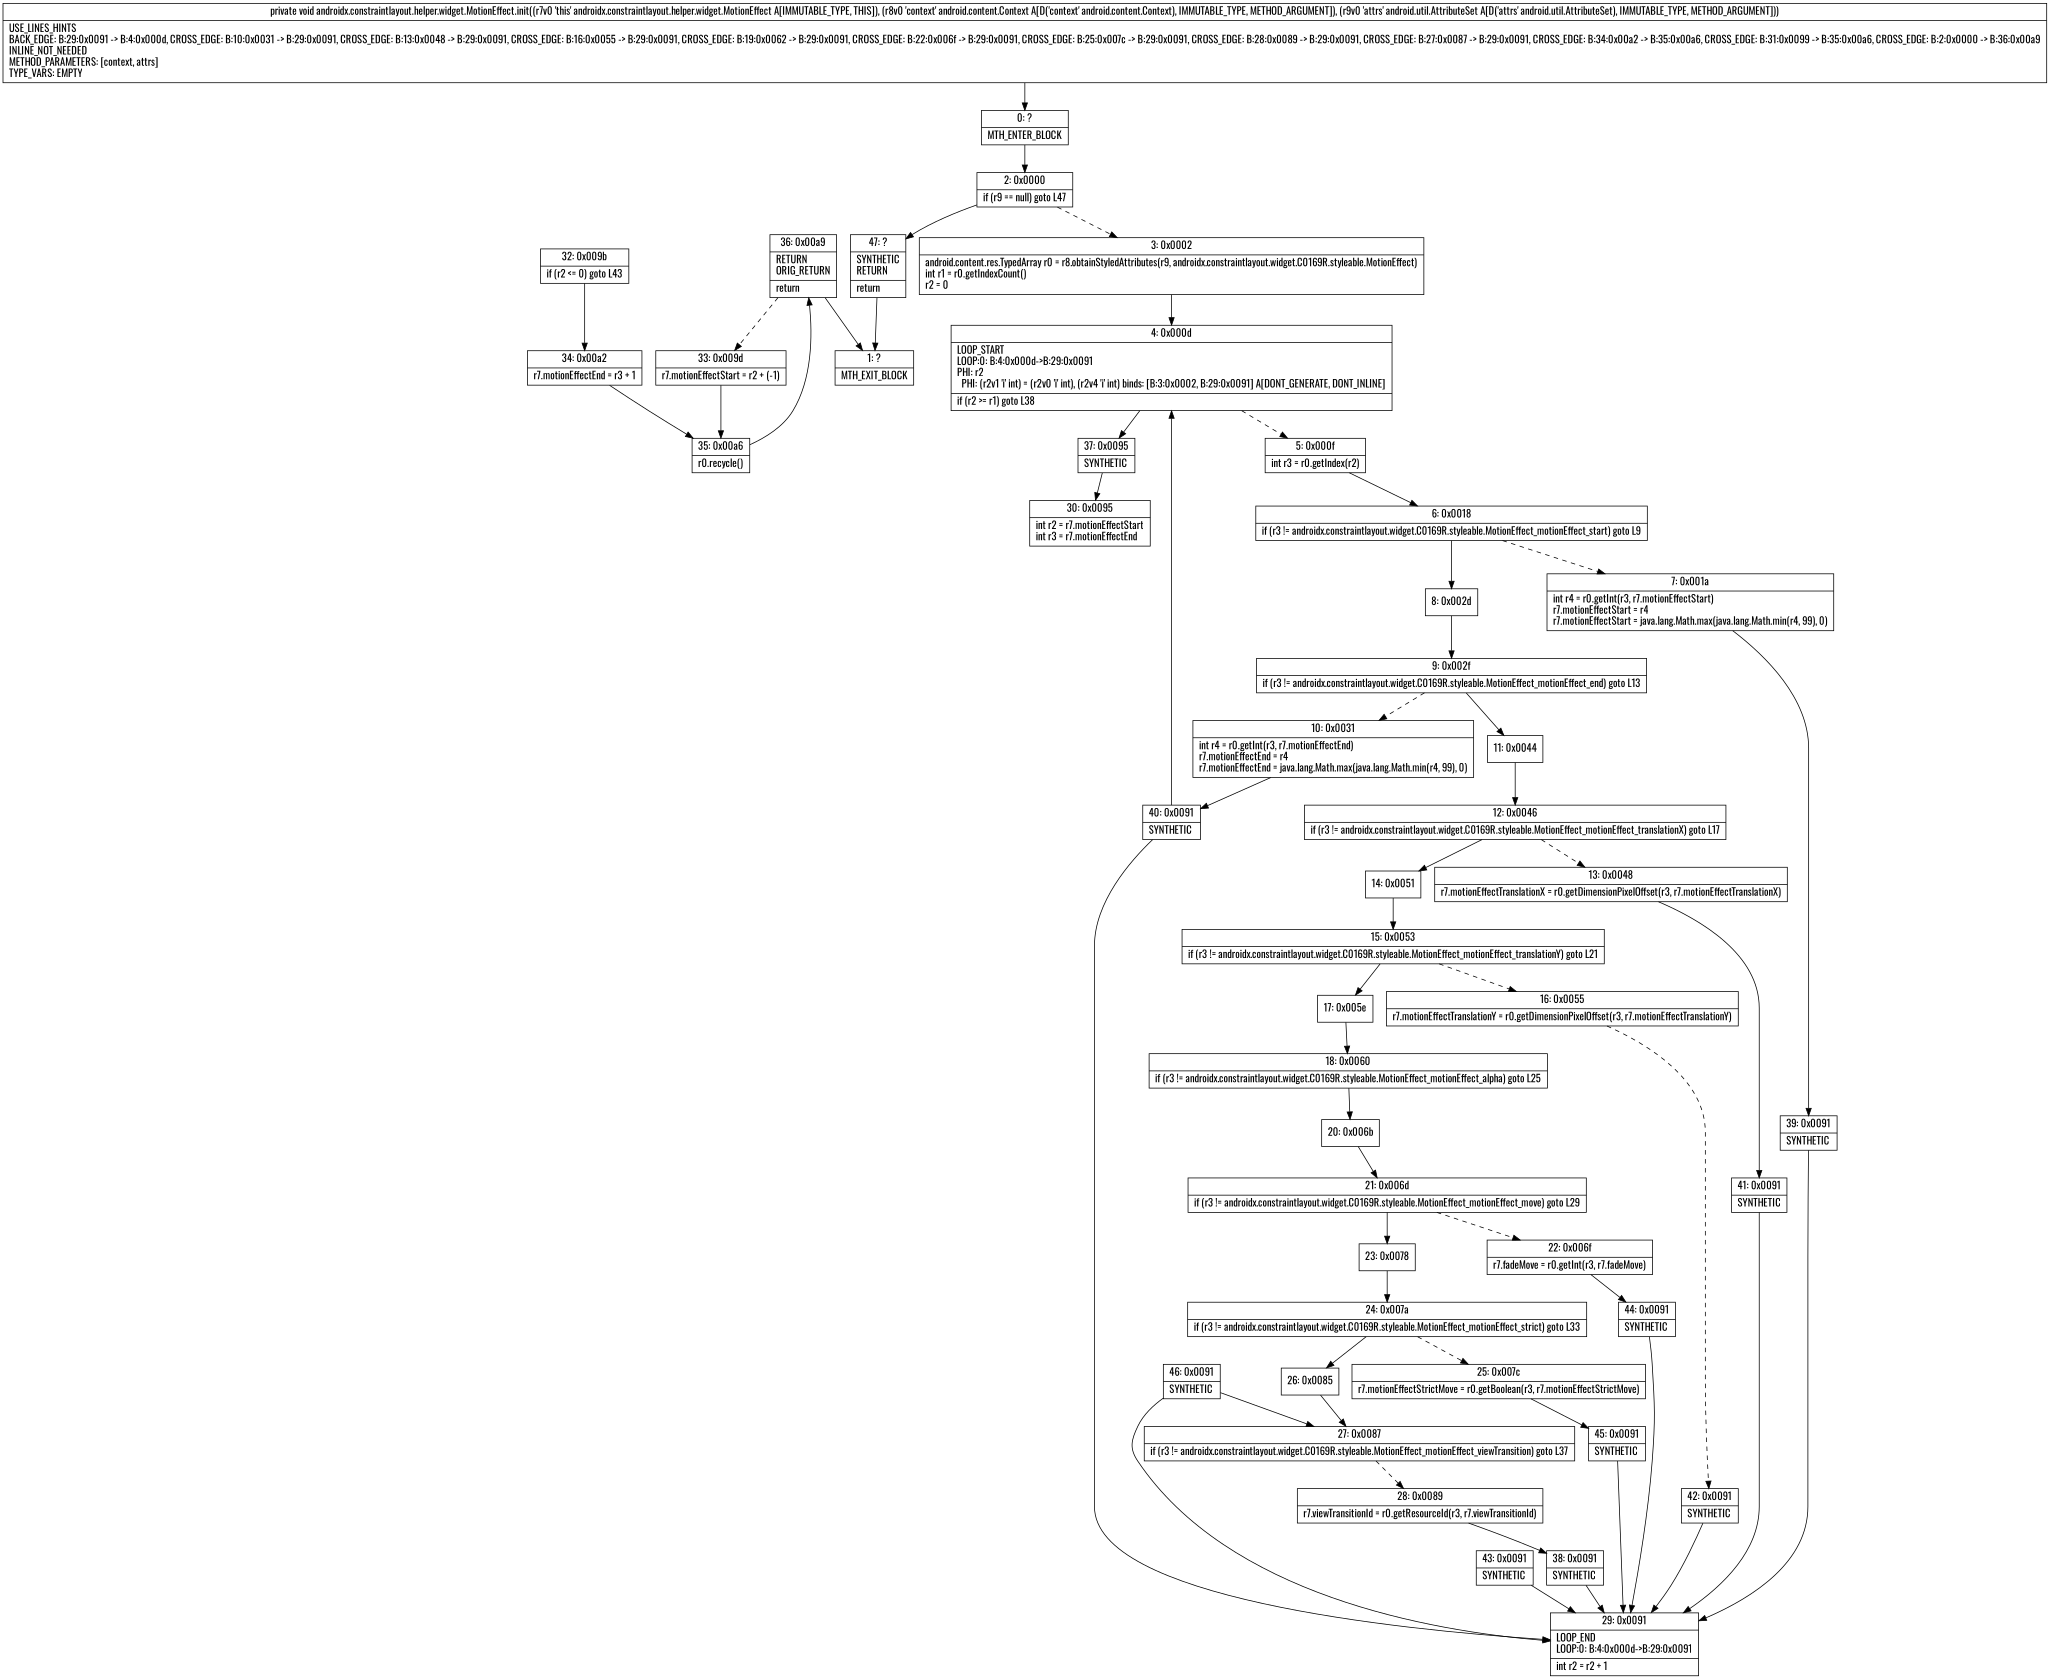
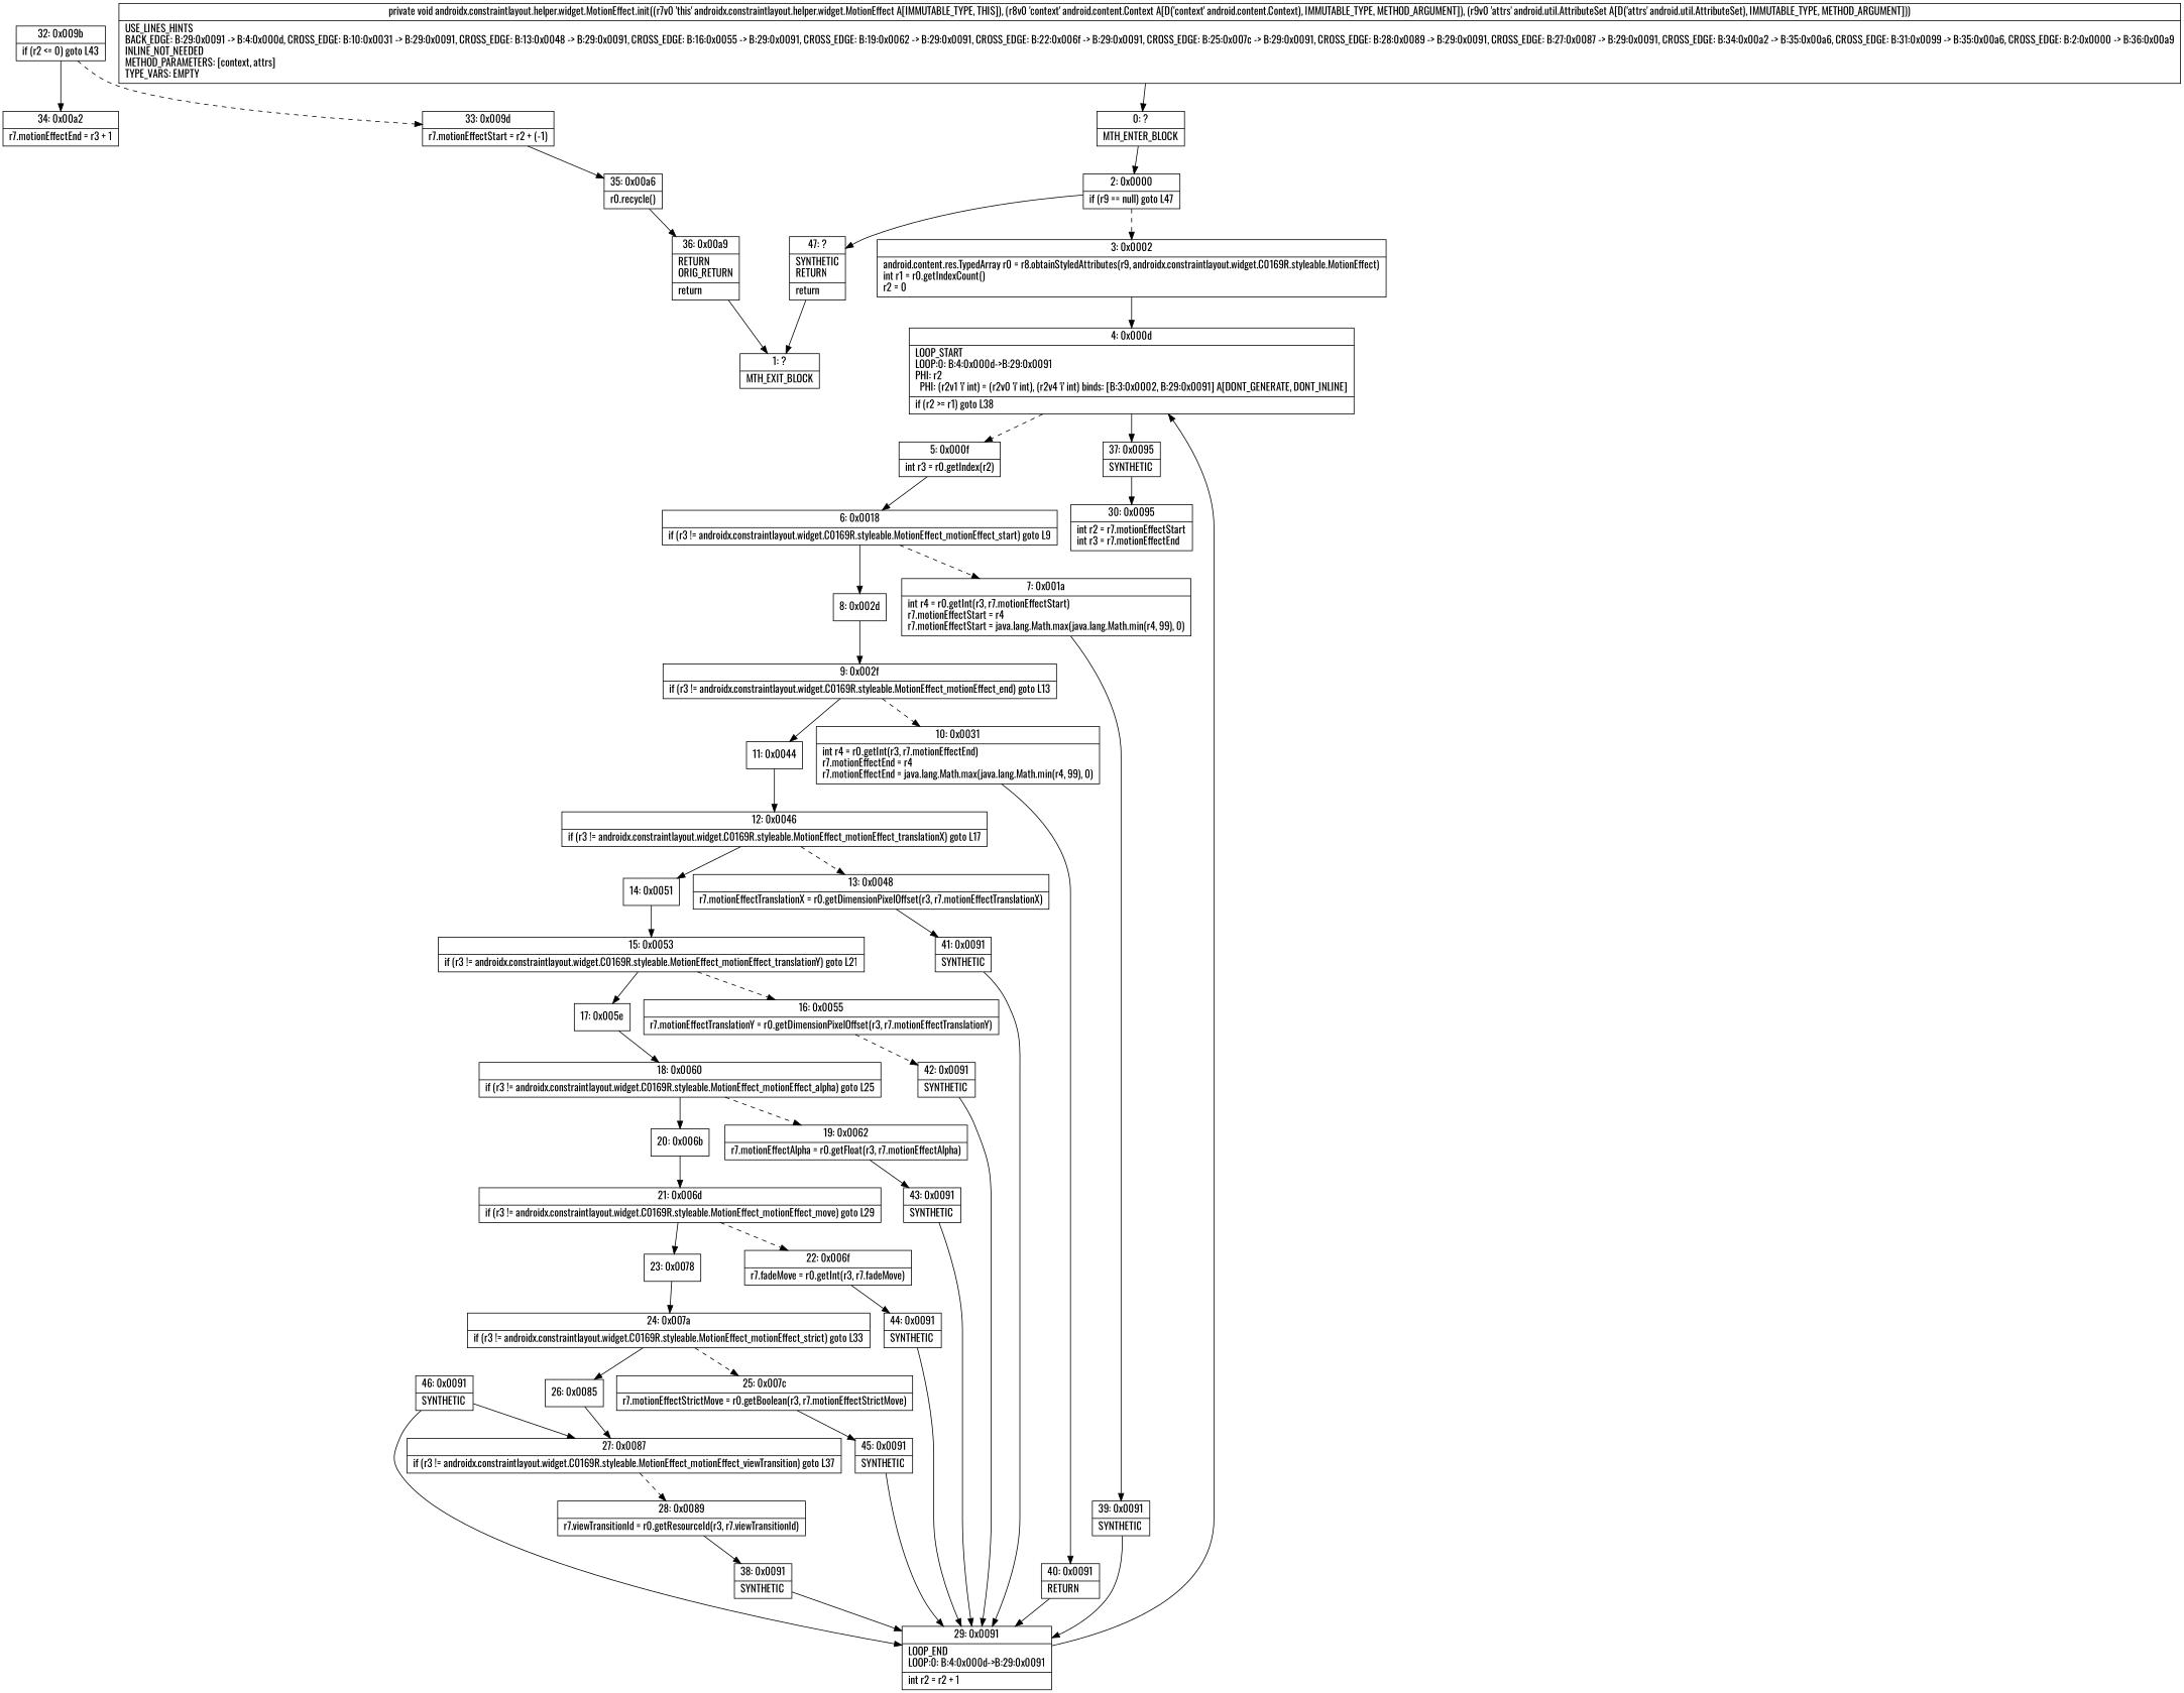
  digraph {
    fontname=Oswald
    node [fontname=Oswald shape=record]
    edge [fontname=Oswald]
    n1 [label="{0\:\ ?|MTH_ENTER_BLOCK\l}"]
    n2 [label="{2\:\ 0x0000|if (r9 == null) goto L47\l}"]
    n3 [label="{3\:\ 0x0002|android.content.res.TypedArray r0 = r8.obtainStyledAttributes(r9, androidx.constraintlayout.widget.C0169R.styleable.MotionEffect)\lint r1 = r0.getIndexCount()\lr2 = 0\l}"]
    n4 [label="{47\:\ ?|SYNTHETIC\lRETURN\l|return\l}"]
    n5 [label="{4\:\ 0x000d|LOOP_START\lLOOP:0: B:4:0x000d\-\>B:29:0x0091\lPHI: r2 \l  PHI: (r2v1 'i' int) = (r2v0 'i' int), (r2v4 'i' int) binds: [B:3:0x0002, B:29:0x0091] A[DONT_GENERATE, DONT_INLINE]\l|if (r2 \>= r1) goto L38\l}"]
    n6 [label="{1\:\ ?|MTH_EXIT_BLOCK\l}"]
    n7 [label="{5\:\ 0x000f|int r3 = r0.getIndex(r2)\l}"]
    n8 [label="{37\:\ 0x0095|SYNTHETIC\l}"]
    n9 [label="{6\:\ 0x0018|if (r3 != androidx.constraintlayout.widget.C0169R.styleable.MotionEffect_motionEffect_start) goto L9\l}"]
    n10 [label="{30\:\ 0x0095|int r2 = r7.motionEffectStart\lint r3 = r7.motionEffectEnd\l}"]
    n11 [label="{7\:\ 0x001a|int r4 = r0.getInt(r3, r7.motionEffectStart)\lr7.motionEffectStart = r4\lr7.motionEffectStart = java.lang.Math.max(java.lang.Math.min(r4, 99), 0)\l}"]
    n12 [label="{8\:\ 0x002d}"]
    n13 [label="{39\:\ 0x0091|SYNTHETIC\l}"]
    n14 [label="{9\:\ 0x002f|if (r3 != androidx.constraintlayout.widget.C0169R.styleable.MotionEffect_motionEffect_end) goto L13\l}"]
    n15 [label="{29\:\ 0x0091|LOOP_END\lLOOP:0: B:4:0x000d\-\>B:29:0x0091\l|int r2 = r2 + 1\l}"]
    n16 [label="{10\:\ 0x0031|int r4 = r0.getInt(r3, r7.motionEffectEnd)\lr7.motionEffectEnd = r4\lr7.motionEffectEnd = java.lang.Math.max(java.lang.Math.min(r4, 99), 0)\l}"]
    n17 [label="{11\:\ 0x0044}"]
-   n18 [label="{40\:\ 0x0091|SYNTHETIC\l}"]
+   n18 [label="{40\:\ 0x0091|RETURN\l}"]
    n19 [label="{12\:\ 0x0046|if (r3 != androidx.constraintlayout.widget.C0169R.styleable.MotionEffect_motionEffect_translationX) goto L17\l}"]
    n20 [label="{13\:\ 0x0048|r7.motionEffectTranslationX = r0.getDimensionPixelOffset(r3, r7.motionEffectTranslationX)\l}"]
    n21 [label="{14\:\ 0x0051}"]
    n22 [label="{41\:\ 0x0091|SYNTHETIC\l}"]
    n23 [label="{15\:\ 0x0053|if (r3 != androidx.constraintlayout.widget.C0169R.styleable.MotionEffect_motionEffect_translationY) goto L21\l}"]
    n24 [label="{16\:\ 0x0055|r7.motionEffectTranslationY = r0.getDimensionPixelOffset(r3, r7.motionEffectTranslationY)\l}"]
    n25 [label="{17\:\ 0x005e}"]
    n26 [label="{42\:\ 0x0091|SYNTHETIC\l}"]
    n27 [label="{18\:\ 0x0060|if (r3 != androidx.constraintlayout.widget.C0169R.styleable.MotionEffect_motionEffect_alpha) goto L25\l}"]
+   n28 [label="{19\:\ 0x0062|r7.motionEffectAlpha = r0.getFloat(r3, r7.motionEffectAlpha)\l}"]
    n29 [label="{20\:\ 0x006b}"]
    n30 [label="{43\:\ 0x0091|SYNTHETIC\l}"]
    n31 [label="{21\:\ 0x006d|if (r3 != androidx.constraintlayout.widget.C0169R.styleable.MotionEffect_motionEffect_move) goto L29\l}"]
    n32 [label="{22\:\ 0x006f|r7.fadeMove = r0.getInt(r3, r7.fadeMove)\l}"]
    n33 [label="{23\:\ 0x0078}"]
    n34 [label="{44\:\ 0x0091|SYNTHETIC\l}"]
    n35 [label="{24\:\ 0x007a|if (r3 != androidx.constraintlayout.widget.C0169R.styleable.MotionEffect_motionEffect_strict) goto L33\l}"]
    n36 [label="{25\:\ 0x007c|r7.motionEffectStrictMove = r0.getBoolean(r3, r7.motionEffectStrictMove)\l}"]
    n37 [label="{26\:\ 0x0085}"]
    n38 [label="{45\:\ 0x0091|SYNTHETIC\l}"]
    n39 [label="{27\:\ 0x0087|if (r3 != androidx.constraintlayout.widget.C0169R.styleable.MotionEffect_motionEffect_viewTransition) goto L37\l}"]
    n40 [label="{28\:\ 0x0089|r7.viewTransitionId = r0.getResourceId(r3, r7.viewTransitionId)\l}"]
    n41 [label="{38\:\ 0x0091|SYNTHETIC\l}"]
    n42 [label="{46\:\ 0x0091|SYNTHETIC\l}"]
    n43 [label="{32\:\ 0x009b|if (r2 \<= 0) goto L43\l}"]
    n44 [label="{33\:\ 0x009d|r7.motionEffectStart = r2 + (\-1)\l}"]
    n45 [label="{34\:\ 0x00a2|r7.motionEffectEnd = r3 + 1\l}"]
    n46 [label="{35\:\ 0x00a6|r0.recycle()\l}"]
    n47 [label="{36\:\ 0x00a9|RETURN\lORIG_RETURN\l|return\l}"]
    n48 [label="{private void androidx.constraintlayout.helper.widget.MotionEffect.init((r7v0 'this' androidx.constraintlayout.helper.widget.MotionEffect A[IMMUTABLE_TYPE, THIS]), (r8v0 'context' android.content.Context A[D('context' android.content.Context), IMMUTABLE_TYPE, METHOD_ARGUMENT]), (r9v0 'attrs' android.util.AttributeSet A[D('attrs' android.util.AttributeSet), IMMUTABLE_TYPE, METHOD_ARGUMENT]))  | USE_LINES_HINTS\lBACK_EDGE: B:29:0x0091 \-\> B:4:0x000d, CROSS_EDGE: B:10:0x0031 \-\> B:29:0x0091, CROSS_EDGE: B:13:0x0048 \-\> B:29:0x0091, CROSS_EDGE: B:16:0x0055 \-\> B:29:0x0091, CROSS_EDGE: B:19:0x0062 \-\> B:29:0x0091, CROSS_EDGE: B:22:0x006f \-\> B:29:0x0091, CROSS_EDGE: B:25:0x007c \-\> B:29:0x0091, CROSS_EDGE: B:28:0x0089 \-\> B:29:0x0091, CROSS_EDGE: B:27:0x0087 \-\> B:29:0x0091, CROSS_EDGE: B:34:0x00a2 \-\> B:35:0x00a6, CROSS_EDGE: B:31:0x0099 \-\> B:35:0x00a6, CROSS_EDGE: B:2:0x0000 \-\> B:36:0x00a9\lINLINE_NOT_NEEDED\lMETHOD_PARAMETERS: [context, attrs]\lTYPE_VARS: EMPTY\l}"]
    n1 -> n2
    n2 -> n3 [style=dashed]
    n2 -> n4
    n3 -> n5
    n4 -> n6
    n5 -> n7 [style=dashed]
    n5 -> n8
    n7 -> n9
    n8 -> n10
    n9 -> n11 [style=dashed]
    n9 -> n12
    n11 -> n13
    n12 -> n14
    n13 -> n15
    n14 -> n16 [style=dashed]
    n14 -> n17
-   n18 -> n5
+   n15 -> n5
    n16 -> n18
    n17 -> n19
    n18 -> n15
    n19 -> n20 [style=dashed]
    n19 -> n21
    n20 -> n22
    n21 -> n23
    n22 -> n15
    n23 -> n24 [style=dashed]
    n23 -> n25
    n24 -> n26 [style=dashed]
    n25 -> n27
    n26 -> n15
+   n27 -> n28 [style=dashed]
    n27 -> n29
+   n28 -> n30
    n29 -> n31
    n30 -> n15
    n31 -> n32 [style=dashed]
    n31 -> n33
    n32 -> n34
    n33 -> n35
    n34 -> n15
    n35 -> n36 [style=dashed]
    n35 -> n37
    n36 -> n38
    n37 -> n39
    n38 -> n15
    n39 -> n40 [style=dashed]
    n40 -> n41
    n41 -> n15
    n42 -> n15
    n42 -> n39
-   n47 -> n44 [style=dashed]
+   n43 -> n44 [style=dashed]
    n43 -> n45
    n44 -> n46
-   n45 -> n46
    n46 -> n47
    n47 -> n6
    n48 -> n1
  }
